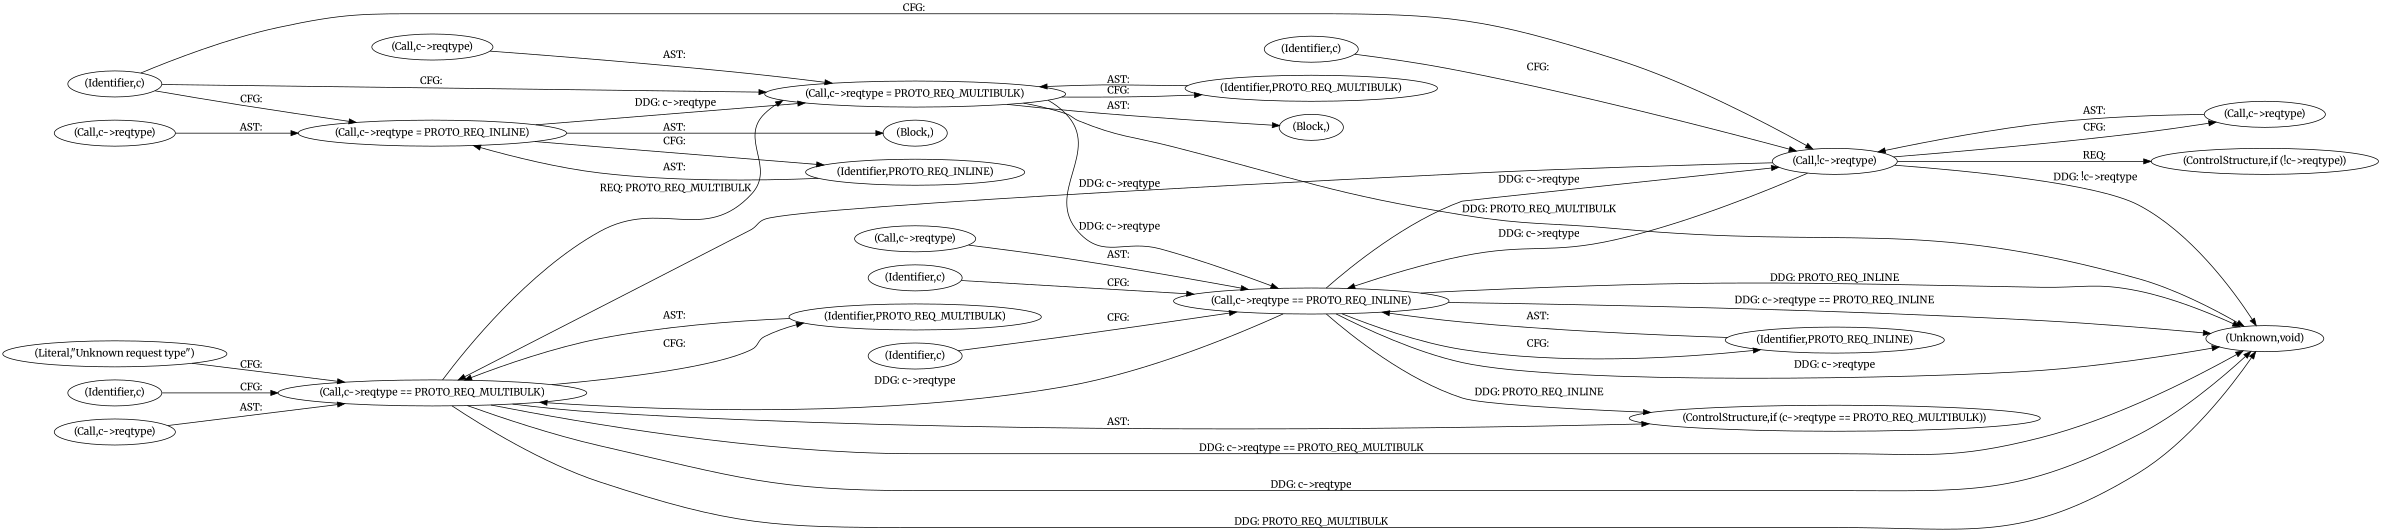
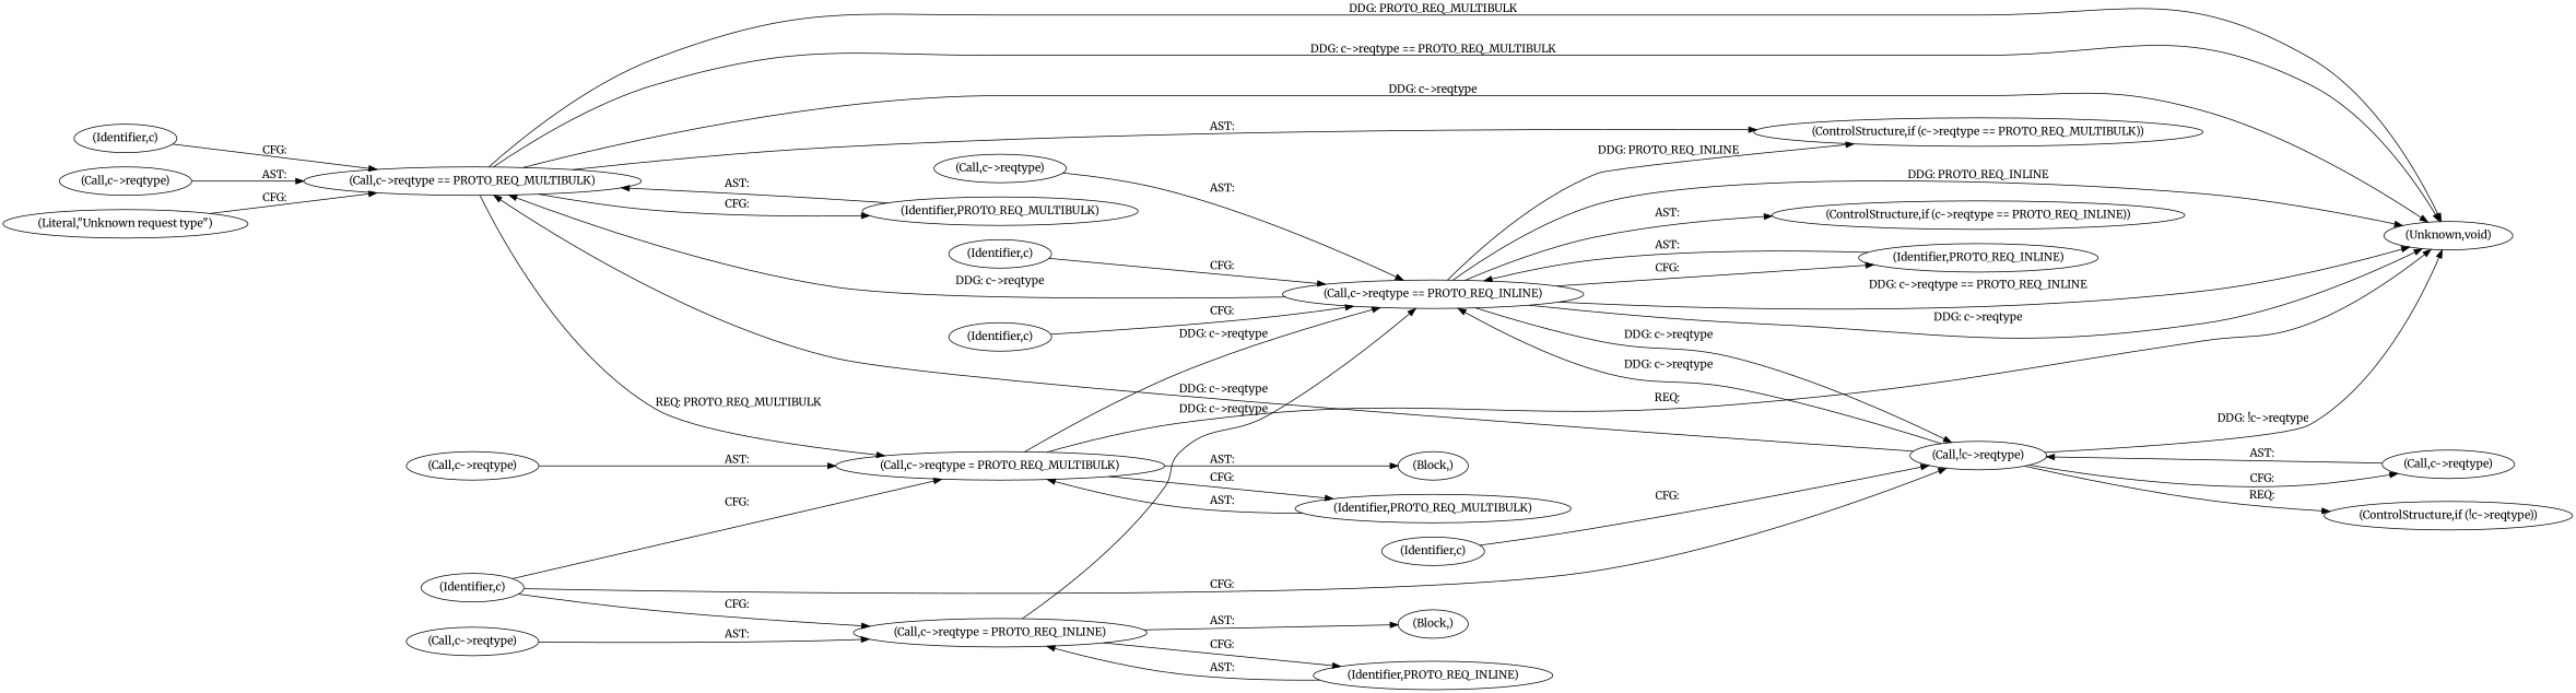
  digraph {
    fontname=Merriweather
    rankdir=LR
    node [fontname=Merriweather]
    edge [fontname=Merriweather]
    n1 [label="(Call,c->reqtype == PROTO_REQ_MULTIBULK)"]
    n2 [label="(Call,c->reqtype = PROTO_REQ_MULTIBULK)"]
    n3 [label="(ControlStructure,if (c->reqtype == PROTO_REQ_MULTIBULK))"]
    n4 [label="(Identifier,PROTO_REQ_MULTIBULK)"]
    n5 [label="(Unknown,void)"]
    n6 [label="(Call,!c->reqtype)"]
    n7 [label="(Call,c->reqtype == PROTO_REQ_INLINE)"]
    n8 [label="(Call,c->reqtype)"]
    n9 [label="(ControlStructure,if (!c->reqtype))"]
    n10 [label="(Identifier,PROTO_REQ_MULTIBULK)"]
    n11 [label="(Block,)"]
    n12 [label="(Identifier,PROTO_REQ_INLINE)"]
+   n13 [label="(ControlStructure,if (c->reqtype == PROTO_REQ_INLINE))"]
    n14 [label="(Call,c->reqtype = PROTO_REQ_INLINE)"]
    n15 [label="(Block,)"]
    n16 [label="(Identifier,PROTO_REQ_INLINE)"]
    n17 [label="(Identifier,c)"]
    n18 [label="(Call,c->reqtype)"]
    n19 [label="(Call,c->reqtype)"]
    n20 [label="(Identifier,c)"]
    n21 [label="(Identifier,c)"]
    n22 [label="(Call,c->reqtype)"]
    n23 [label="(Literal,\"Unknown request type\")"]
    n24 [label="(Identifier,c)"]
    n25 [label="(Call,c->reqtype)"]
    n26 [label="(Identifier,c)"]
    n1 -> n2 [label="REQ: PROTO_REQ_MULTIBULK"]
    n1 -> n3 [label="AST: "]
    n1 -> n4 [label="CFG: "]
    n1 -> n5 [label="DDG: c->reqtype == PROTO_REQ_MULTIBULK"]
    n1 -> n5 [label="DDG: c->reqtype"]
    n1 -> n5 [label="DDG: PROTO_REQ_MULTIBULK"]
-   n2 -> n5 [label="DDG: PROTO_REQ_MULTIBULK"]
+   n2 -> n5 [label="REQ: "]
    n2 -> n7 [label="DDG: c->reqtype"]
    n2 -> n10 [label="CFG: "]
    n2 -> n11 [label="AST: "]
    n4 -> n1 [label="AST: "]
    n6 -> n1 [label="DDG: c->reqtype"]
    n6 -> n5 [label="DDG: !c->reqtype"]
    n6 -> n7 [label="DDG: c->reqtype"]
    n6 -> n8 [label="CFG: "]
    n6 -> n9 [label="REQ: "]
    n7 -> n1 [label="DDG: c->reqtype"]
    n7 -> n3 [label="DDG: PROTO_REQ_INLINE"]
    n7 -> n5 [label="DDG: PROTO_REQ_INLINE"]
    n7 -> n5 [label="DDG: c->reqtype == PROTO_REQ_INLINE"]
    n7 -> n5 [label="DDG: c->reqtype"]
    n7 -> n6 [label="DDG: c->reqtype"]
    n7 -> n12 [label="CFG: "]
+   n7 -> n13 [label="AST: "]
    n8 -> n6 [label="AST: "]
    n10 -> n2 [label="AST: "]
    n12 -> n7 [label="AST: "]
-   n14 -> n2 [label="DDG: c->reqtype"]
+   n14 -> n7 [label="DDG: c->reqtype"]
    n14 -> n15 [label="AST: "]
    n14 -> n16 [label="CFG: "]
    n16 -> n14 [label="AST: "]
    n17 -> n1 [label="CFG: "]
    n18 -> n7 [label="AST: "]
    n19 -> n1 [label="AST: "]
    n20 -> n7 [label="CFG: "]
    n21 -> n6 [label="CFG: "]
    n22 -> n14 [label="AST: "]
    n23 -> n1 [label="CFG: "]
    n24 -> n7 [label="CFG: "]
    n25 -> n2 [label="AST: "]
    n26 -> n2 [label="CFG: "]
    n26 -> n6 [label="CFG: "]
    n26 -> n14 [label="CFG: "]
  }
